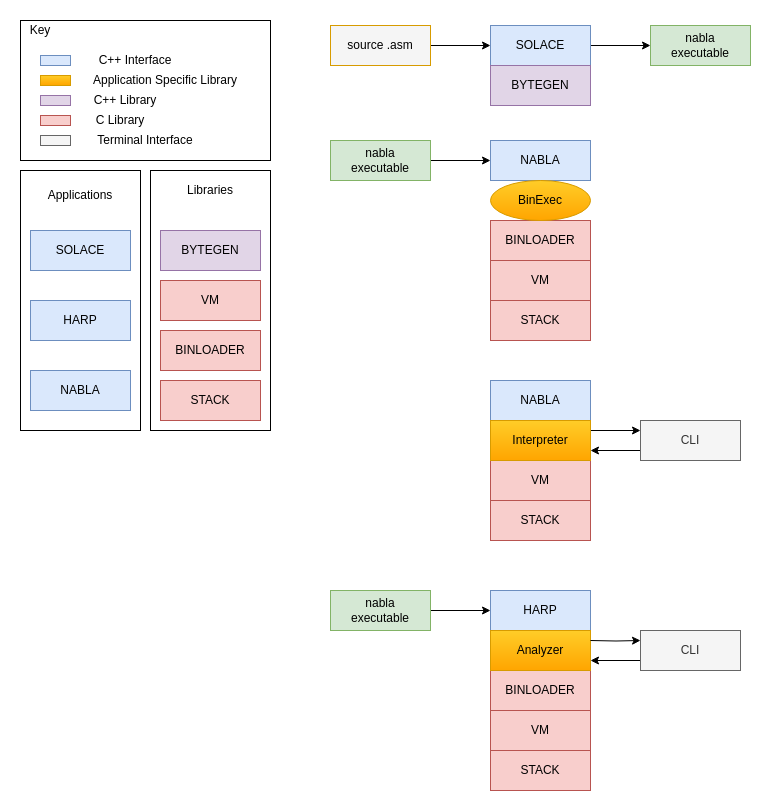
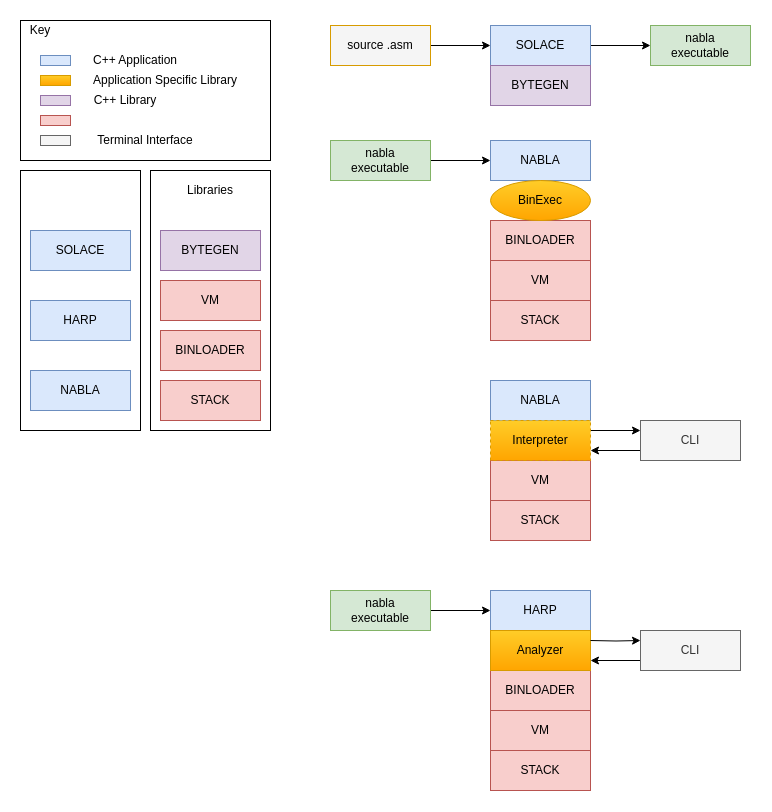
  <mxCell id="0" />
  <mxCell id="1" parent="0" />
  <mxCell id="2" value="" style="rounded=0;whiteSpace=wrap;html=1;" vertex="1" parent="1"><mxGeometry x="150" y="170" width="120" height="260" as="geometry" /></mxCell>
  <mxCell id="3" value="" style="rounded=0;whiteSpace=wrap;html=1;" vertex="1" parent="1"><mxGeometry x="20" y="170" width="120" height="260" as="geometry" /></mxCell>
  <mxCell id="4" value="HARP" style="rounded=0;whiteSpace=wrap;html=1;fillColor=#dae8fc;strokeColor=#6c8ebf;" vertex="1" parent="1"><mxGeometry x="30" y="300" width="100" height="40" as="geometry" /></mxCell>
  <mxCell id="5" value="SOLACE" style="rounded=0;whiteSpace=wrap;html=1;fillColor=#dae8fc;strokeColor=#6c8ebf;" vertex="1" parent="1"><mxGeometry x="30" y="230" width="100" height="40" as="geometry" /></mxCell>
  <mxCell id="6" value="NABLA" style="rounded=0;whiteSpace=wrap;html=1;fillColor=#dae8fc;strokeColor=#6c8ebf;" vertex="1" parent="1"><mxGeometry x="30" y="370" width="100" height="40" as="geometry" /></mxCell>
- <mxCell id="7" value="Applications" style="text;html=1;strokeColor=none;fillColor=none;align=center;verticalAlign=middle;whiteSpace=wrap;rounded=0;" vertex="1" parent="1"><mxGeometry x="30" y="180" width="100" height="30" as="geometry" /></mxCell>
  <mxCell id="8" value="VM" style="rounded=0;whiteSpace=wrap;html=1;fillColor=#f8cecc;strokeColor=#b85450;" vertex="1" parent="1"><mxGeometry x="160" y="280" width="100" height="40" as="geometry" /></mxCell>
  <mxCell id="9" value="BINLOADER" style="rounded=0;whiteSpace=wrap;html=1;fillColor=#f8cecc;strokeColor=#b85450;" vertex="1" parent="1"><mxGeometry x="160" y="330" width="100" height="40" as="geometry" /></mxCell>
  <mxCell id="10" value="STACK" style="rounded=0;whiteSpace=wrap;html=1;fillColor=#f8cecc;strokeColor=#b85450;" vertex="1" parent="1"><mxGeometry x="160" y="380" width="100" height="40" as="geometry" /></mxCell>
  <mxCell id="11" value="BYTEGEN" style="rounded=0;whiteSpace=wrap;html=1;fillColor=#e1d5e7;strokeColor=#9673a6;" vertex="1" parent="1"><mxGeometry x="160" y="230" width="100" height="40" as="geometry" /></mxCell>
  <mxCell id="12" value="Libraries" style="text;html=1;strokeColor=none;fillColor=none;align=center;verticalAlign=middle;whiteSpace=wrap;rounded=0;" vertex="1" parent="1"><mxGeometry x="160" y="180" width="100" height="20" as="geometry" /></mxCell>
  <mxCell id="13" value="" style="edgeStyle=orthogonalEdgeStyle;rounded=0;orthogonalLoop=1;jettySize=auto;html=1;" edge="1" parent="1" source="14" target="18"><mxGeometry relative="1" as="geometry" /></mxCell>
  <mxCell id="14" value="SOLACE" style="rounded=0;whiteSpace=wrap;html=1;fillColor=#dae8fc;strokeColor=#6c8ebf;" vertex="1" parent="1"><mxGeometry x="490" y="25" width="100" height="40" as="geometry" /></mxCell>
  <mxCell id="15" value="" style="edgeStyle=orthogonalEdgeStyle;rounded=0;orthogonalLoop=1;jettySize=auto;html=1;" edge="1" parent="1" source="16" target="14"><mxGeometry relative="1" as="geometry" /></mxCell>
  <mxCell id="16" value="source .asm" style="rounded=0;whiteSpace=wrap;html=1;fillColor=#f5f5f5;strokeColor=#d79b00;" vertex="1" parent="1"><mxGeometry x="330" y="25" width="100" height="40" as="geometry" /></mxCell>
  <mxCell id="17" value="BYTEGEN" style="rounded=0;whiteSpace=wrap;html=1;fillColor=#e1d5e7;strokeColor=#9673a6;" vertex="1" parent="1"><mxGeometry x="490" y="65" width="100" height="40" as="geometry" /></mxCell>
  <mxCell id="18" value="nabla&lt;br&gt;executable" style="rounded=0;whiteSpace=wrap;html=1;fillColor=#d5e8d4;strokeColor=#82b366;" vertex="1" parent="1"><mxGeometry x="650" y="25" width="100" height="40" as="geometry" /></mxCell>
  <mxCell id="19" value="HARP" style="rounded=0;whiteSpace=wrap;html=1;fillColor=#dae8fc;strokeColor=#6c8ebf;" vertex="1" parent="1"><mxGeometry x="490" y="590" width="100" height="40" as="geometry" /></mxCell>
  <mxCell id="20" value="" style="edgeStyle=orthogonalEdgeStyle;rounded=0;orthogonalLoop=1;jettySize=auto;html=1;" edge="1" parent="1" source="21" target="19"><mxGeometry relative="1" as="geometry" /></mxCell>
  <mxCell id="21" value="nabla&lt;br&gt;executable" style="rounded=0;whiteSpace=wrap;html=1;fillColor=#d5e8d4;strokeColor=#82b366;" vertex="1" parent="1"><mxGeometry x="330" y="590" width="100" height="40" as="geometry" /></mxCell>
  <mxCell id="22" value="VM" style="rounded=0;whiteSpace=wrap;html=1;fillColor=#f8cecc;strokeColor=#b85450;" vertex="1" parent="1"><mxGeometry x="490" y="710" width="100" height="40" as="geometry" /></mxCell>
  <mxCell id="23" value="STACK" style="rounded=0;whiteSpace=wrap;html=1;fillColor=#f8cecc;strokeColor=#b85450;" vertex="1" parent="1"><mxGeometry x="490" y="750" width="100" height="40" as="geometry" /></mxCell>
  <mxCell id="24" value="BINLOADER" style="rounded=0;whiteSpace=wrap;html=1;fillColor=#f8cecc;strokeColor=#b85450;" vertex="1" parent="1"><mxGeometry x="490" y="670" width="100" height="40" as="geometry" /></mxCell>
  <mxCell id="25" value="NABLA" style="rounded=0;whiteSpace=wrap;html=1;fillColor=#dae8fc;strokeColor=#6c8ebf;" vertex="1" parent="1"><mxGeometry x="490" y="140" width="100" height="40" as="geometry" /></mxCell>
  <mxCell id="26" value="" style="edgeStyle=orthogonalEdgeStyle;rounded=0;orthogonalLoop=1;jettySize=auto;html=1;" edge="1" parent="1" source="27" target="25"><mxGeometry relative="1" as="geometry" /></mxCell>
  <mxCell id="27" value="nabla&lt;br&gt;executable" style="rounded=0;whiteSpace=wrap;html=1;fillColor=#d5e8d4;strokeColor=#82b366;" vertex="1" parent="1"><mxGeometry x="330" y="140" width="100" height="40" as="geometry" /></mxCell>
  <mxCell id="28" value="VM" style="rounded=0;whiteSpace=wrap;html=1;fillColor=#f8cecc;strokeColor=#b85450;" vertex="1" parent="1"><mxGeometry x="490" y="260" width="100" height="40" as="geometry" /></mxCell>
  <mxCell id="29" value="STACK" style="rounded=0;whiteSpace=wrap;html=1;fillColor=#f8cecc;strokeColor=#b85450;" vertex="1" parent="1"><mxGeometry x="490" y="300" width="100" height="40" as="geometry" /></mxCell>
  <mxCell id="30" value="BINLOADER" style="rounded=0;whiteSpace=wrap;html=1;fillColor=#f8cecc;strokeColor=#b85450;" vertex="1" parent="1"><mxGeometry x="490" y="220" width="100" height="40" as="geometry" /></mxCell>
  <mxCell id="31" value="NABLA" style="rounded=0;whiteSpace=wrap;html=1;fillColor=#dae8fc;strokeColor=#6c8ebf;" vertex="1" parent="1"><mxGeometry x="490" y="380" width="100" height="40" as="geometry" /></mxCell>
  <mxCell id="32" value="VM" style="rounded=0;whiteSpace=wrap;html=1;fillColor=#f8cecc;strokeColor=#b85450;" vertex="1" parent="1"><mxGeometry x="490" y="460" width="100" height="40" as="geometry" /></mxCell>
  <mxCell id="33" value="STACK" style="rounded=0;whiteSpace=wrap;html=1;fillColor=#f8cecc;strokeColor=#b85450;" vertex="1" parent="1"><mxGeometry x="490" y="500" width="100" height="40" as="geometry" /></mxCell>
  <mxCell id="34" style="edgeStyle=orthogonalEdgeStyle;rounded=0;orthogonalLoop=1;jettySize=auto;html=1;exitX=1;exitY=0.25;exitDx=0;exitDy=0;entryX=0;entryY=0.25;entryDx=0;entryDy=0;" edge="1" parent="1" source="35" target="39"><mxGeometry relative="1" as="geometry" /></mxCell>
- <mxCell id="35" value="Interpreter" style="rounded=0;whiteSpace=wrap;html=1;fillColor=#ffcd28;strokeColor=#d79b00;gradientColor=#ffa500;" vertex="1" parent="1"><mxGeometry x="490" y="420" width="100" height="40" as="geometry" /></mxCell>
+ <mxCell id="35" value="Interpreter" style="rounded=0;whiteSpace=wrap;html=1;fillColor=#ffcd28;strokeColor=#d79b00;gradientColor=#ffa500;dashed=1;" vertex="1" parent="1"><mxGeometry x="490" y="420" width="100" height="40" as="geometry" /></mxCell>
  <mxCell id="36" value="Analyzer" style="rounded=0;whiteSpace=wrap;html=1;fillColor=#ffcd28;strokeColor=#d79b00;gradientColor=#ffa500;" vertex="1" parent="1"><mxGeometry x="490" y="630" width="100" height="40" as="geometry" /></mxCell>
  <mxCell id="37" value="BinExec" style="ellipse;whiteSpace=wrap;html=1;fillColor=#ffcd28;strokeColor=#d79b00;gradientColor=#ffa500;" vertex="1" parent="1"><mxGeometry x="490" y="180" width="100" height="40" as="geometry" /></mxCell>
  <mxCell id="38" style="edgeStyle=orthogonalEdgeStyle;rounded=0;orthogonalLoop=1;jettySize=auto;html=1;exitX=0;exitY=0.75;exitDx=0;exitDy=0;entryX=1;entryY=0.75;entryDx=0;entryDy=0;" edge="1" parent="1" source="39" target="35"><mxGeometry relative="1" as="geometry" /></mxCell>
  <mxCell id="39" value="CLI" style="rounded=0;whiteSpace=wrap;html=1;fillColor=#f5f5f5;strokeColor=#666666;fontColor=#333333;" vertex="1" parent="1"><mxGeometry x="640" y="420" width="100" height="40" as="geometry" /></mxCell>
  <mxCell id="40" style="edgeStyle=orthogonalEdgeStyle;rounded=0;orthogonalLoop=1;jettySize=auto;html=1;exitX=1;exitY=0.25;exitDx=0;exitDy=0;entryX=0;entryY=0.25;entryDx=0;entryDy=0;" edge="1" parent="1" target="42"><mxGeometry relative="1" as="geometry"><mxPoint x="590" y="640" as="sourcePoint" /></mxGeometry></mxCell>
  <mxCell id="41" style="edgeStyle=orthogonalEdgeStyle;rounded=0;orthogonalLoop=1;jettySize=auto;html=1;exitX=0;exitY=0.75;exitDx=0;exitDy=0;entryX=1;entryY=0.75;entryDx=0;entryDy=0;" edge="1" parent="1" source="42"><mxGeometry relative="1" as="geometry"><mxPoint x="590" y="660" as="targetPoint" /></mxGeometry></mxCell>
  <mxCell id="42" value="CLI" style="rounded=0;whiteSpace=wrap;html=1;fillColor=#f5f5f5;strokeColor=#666666;fontColor=#333333;" vertex="1" parent="1"><mxGeometry x="640" y="630" width="100" height="40" as="geometry" /></mxCell>
  <mxCell id="43" value="" style="rounded=0;whiteSpace=wrap;html=1;" vertex="1" parent="1"><mxGeometry x="20" y="20" width="250" height="140" as="geometry" /></mxCell>
  <mxCell id="44" value="Key" style="text;html=1;strokeColor=none;fillColor=none;align=center;verticalAlign=middle;whiteSpace=wrap;rounded=0;" vertex="1" parent="1"><mxGeometry x="20" y="20" width="40" height="20" as="geometry" /></mxCell>
  <mxCell id="45" value="" style="rounded=0;whiteSpace=wrap;html=1;gradientColor=#ffa500;fillColor=#ffcd28;strokeColor=#d79b00;" vertex="1" parent="1"><mxGeometry x="40" y="75" width="30" height="10" as="geometry" /></mxCell>
  <mxCell id="46" value="Application Specific Library" style="text;html=1;strokeColor=none;fillColor=none;align=center;verticalAlign=middle;whiteSpace=wrap;rounded=0;" vertex="1" parent="1"><mxGeometry x="80" y="70" width="170" height="20" as="geometry" /></mxCell>
  <mxCell id="47" value="" style="rounded=0;whiteSpace=wrap;html=1;fillColor=#f8cecc;strokeColor=#b85450;" vertex="1" parent="1"><mxGeometry x="40" y="115" width="30" height="10" as="geometry" /></mxCell>
- <mxCell id="48" value="C Library" style="text;html=1;strokeColor=none;fillColor=none;align=center;verticalAlign=middle;whiteSpace=wrap;rounded=0;" vertex="1" parent="1"><mxGeometry x="90" y="110" width="60" height="20" as="geometry" /></mxCell>
  <mxCell id="49" value="" style="rounded=0;whiteSpace=wrap;html=1;fillColor=#e1d5e7;strokeColor=#9673a6;" vertex="1" parent="1"><mxGeometry x="40" y="95" width="30" height="10" as="geometry" /></mxCell>
  <mxCell id="50" value="C++ Library" style="text;html=1;strokeColor=none;fillColor=none;align=center;verticalAlign=middle;whiteSpace=wrap;rounded=0;" vertex="1" parent="1"><mxGeometry x="90" y="90" width="70" height="20" as="geometry" /></mxCell>
  <mxCell id="51" value="" style="rounded=0;whiteSpace=wrap;html=1;fillColor=#dae8fc;strokeColor=#6c8ebf;" vertex="1" parent="1"><mxGeometry x="40" y="55" width="30" height="10" as="geometry" /></mxCell>
- <mxCell id="52" value="C++ Interface" style="text;html=1;strokeColor=none;fillColor=none;align=center;verticalAlign=middle;whiteSpace=wrap;rounded=0;" vertex="1" parent="1"><mxGeometry x="80" y="50" width="110" height="20" as="geometry" /></mxCell>
+ <mxCell id="52" value="C++ Application" style="text;html=1;strokeColor=none;fillColor=none;align=center;verticalAlign=middle;whiteSpace=wrap;rounded=0;" vertex="1" parent="1"><mxGeometry x="80" y="50" width="110" height="20" as="geometry" /></mxCell>
  <mxCell id="53" value="" style="rounded=0;whiteSpace=wrap;html=1;fillColor=#f5f5f5;strokeColor=#666666;fontColor=#333333;" vertex="1" parent="1"><mxGeometry x="40" y="135" width="30" height="10" as="geometry" /></mxCell>
  <mxCell id="54" value="Terminal Interface" style="text;html=1;strokeColor=none;fillColor=none;align=center;verticalAlign=middle;whiteSpace=wrap;rounded=0;" vertex="1" parent="1"><mxGeometry x="90" y="130" width="110" height="20" as="geometry" /></mxCell>
